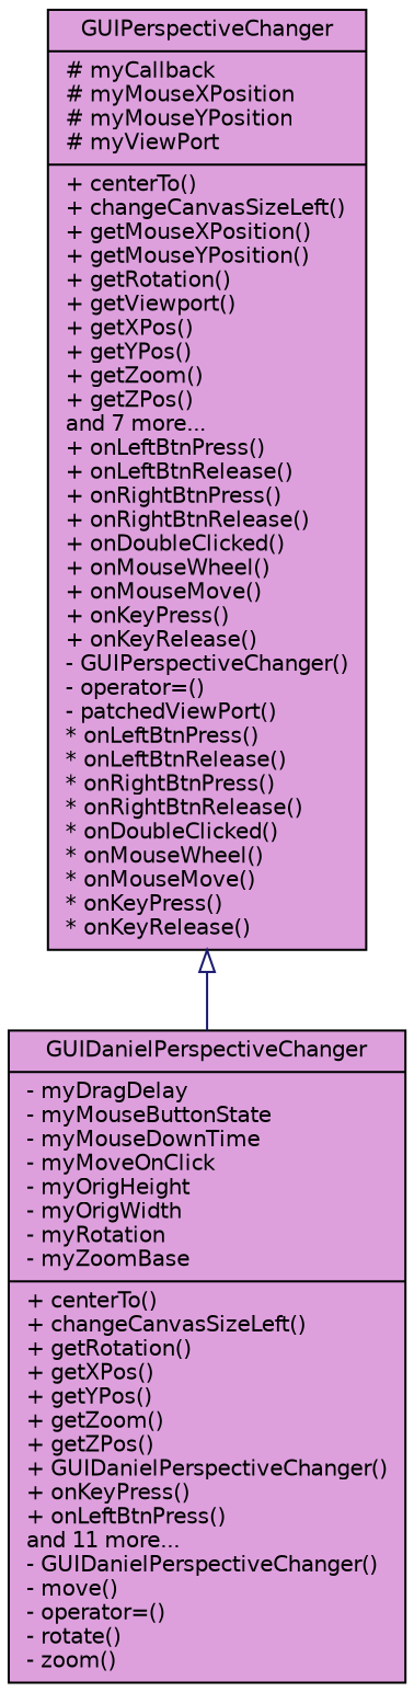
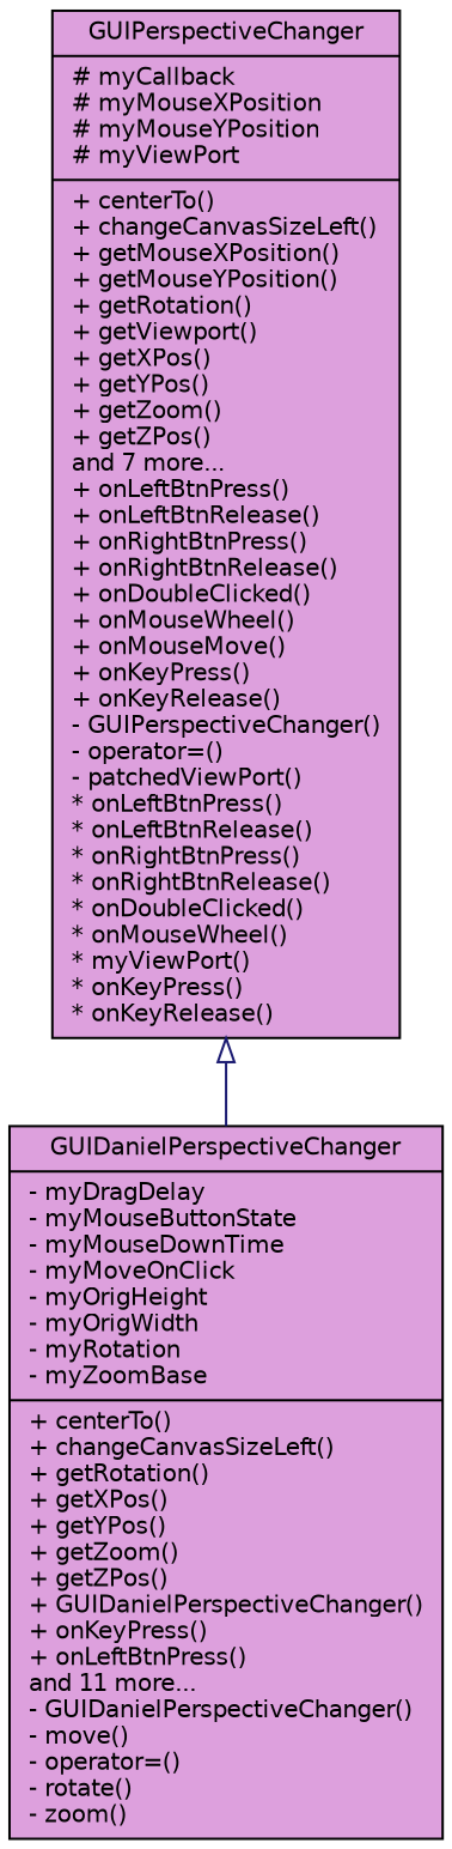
  digraph {
    node [color=black fillcolor=plum fontname=Helvetica fontsize=10 shape=record style=filled]
-   n1 [fontcolor=black height=0.2 label="{GUIPerspectiveChanger\n|# myCallback\l# myMouseXPosition\l# myMouseYPosition\l# myViewPort\l|+ centerTo()\l+ changeCanvasSizeLeft()\l+ getMouseXPosition()\l+ getMouseYPosition()\l+ getRotation()\l+ getViewport()\l+ getXPos()\l+ getYPos()\l+ getZoom()\l+ getZPos()\land 7 more...\l+ onLeftBtnPress()\l+ onLeftBtnRelease()\l+ onRightBtnPress()\l+ onRightBtnRelease()\l+ onDoubleClicked()\l+ onMouseWheel()\l+ onMouseMove()\l+ onKeyPress()\l+ onKeyRelease()\l- GUIPerspectiveChanger()\l- operator=()\l- patchedViewPort()\l* onLeftBtnPress()\l* onLeftBtnRelease()\l* onRightBtnPress()\l* onRightBtnRelease()\l* onDoubleClicked()\l* onMouseWheel()\l* onMouseMove()\l* onKeyPress()\l* onKeyRelease()\l}" width=0.4]
+   n1 [fontcolor=black height=0.2 label="{GUIPerspectiveChanger\n|# myCallback\l# myMouseXPosition\l# myMouseYPosition\l# myViewPort\l|+ centerTo()\l+ changeCanvasSizeLeft()\l+ getMouseXPosition()\l+ getMouseYPosition()\l+ getRotation()\l+ getViewport()\l+ getXPos()\l+ getYPos()\l+ getZoom()\l+ getZPos()\land 7 more...\l+ onLeftBtnPress()\l+ onLeftBtnRelease()\l+ onRightBtnPress()\l+ onRightBtnRelease()\l+ onDoubleClicked()\l+ onMouseWheel()\l+ onMouseMove()\l+ onKeyPress()\l+ onKeyRelease()\l- GUIPerspectiveChanger()\l- operator=()\l- patchedViewPort()\l* onLeftBtnPress()\l* onLeftBtnRelease()\l* onRightBtnPress()\l* onRightBtnRelease()\l* onDoubleClicked()\l* onMouseWheel()\l* myViewPort()\l* onKeyPress()\l* onKeyRelease()\l}" width=0.4]
    n2 [height=0.2 label="{GUIDanielPerspectiveChanger\n|- myDragDelay\l- myMouseButtonState\l- myMouseDownTime\l- myMoveOnClick\l- myOrigHeight\l- myOrigWidth\l- myRotation\l- myZoomBase\l|+ centerTo()\l+ changeCanvasSizeLeft()\l+ getRotation()\l+ getXPos()\l+ getYPos()\l+ getZoom()\l+ getZPos()\l+ GUIDanielPerspectiveChanger()\l+ onKeyPress()\l+ onLeftBtnPress()\land 11 more...\l- GUIDanielPerspectiveChanger()\l- move()\l- operator=()\l- rotate()\l- zoom()\l}" width=0.4]
    n1 -> n2 [arrowtail=onormal color=midnightblue dir=back fontname=Helvetica fontsize=10 labelfontname=Helvetica labelfontsize=10 style=solid]
  }
